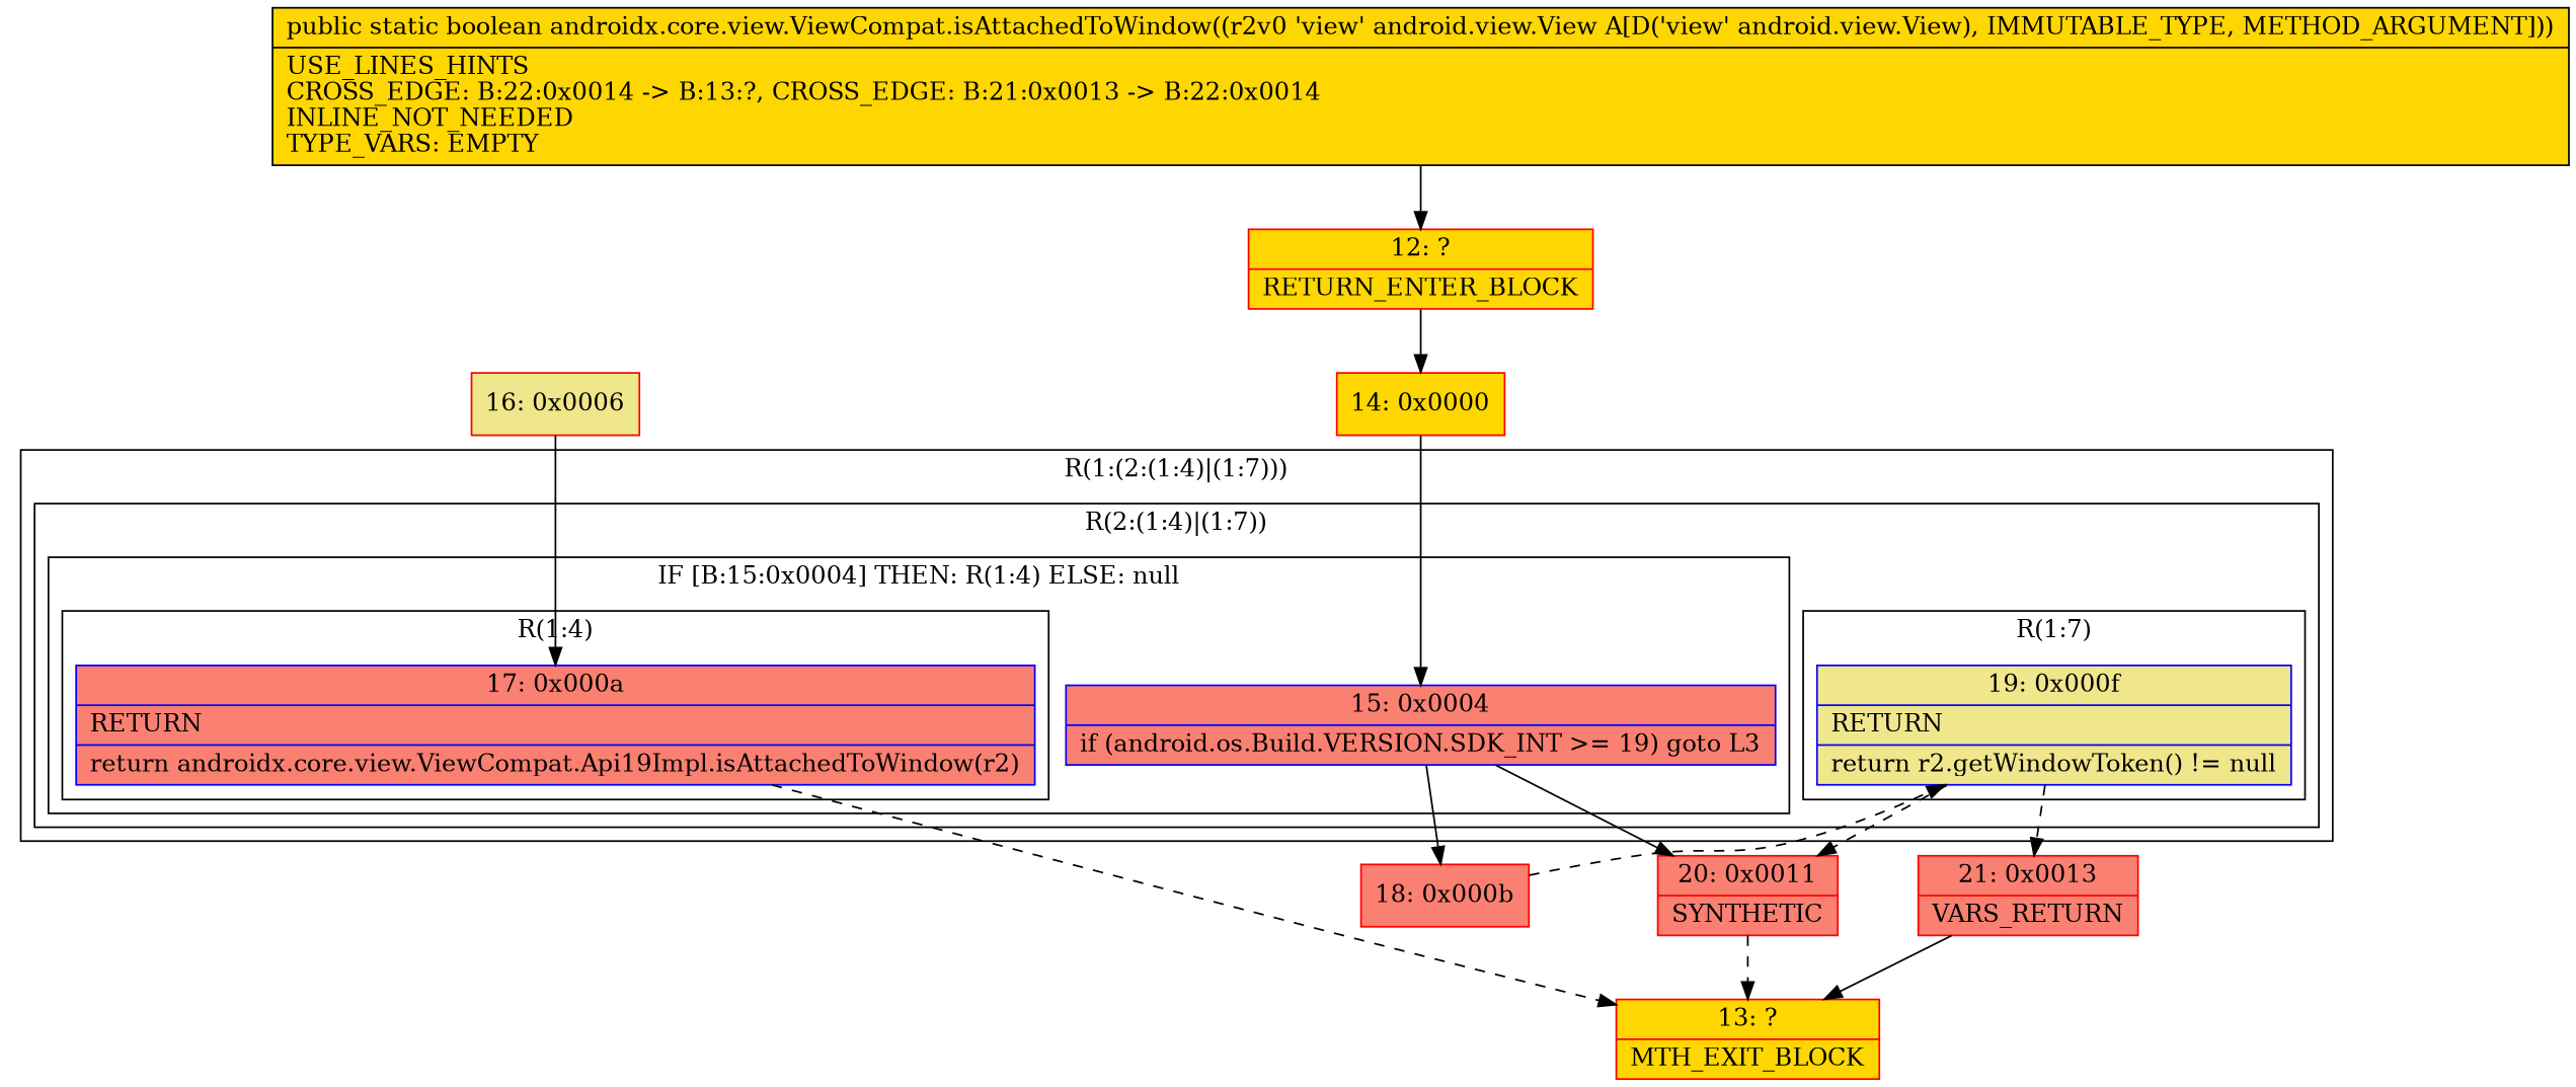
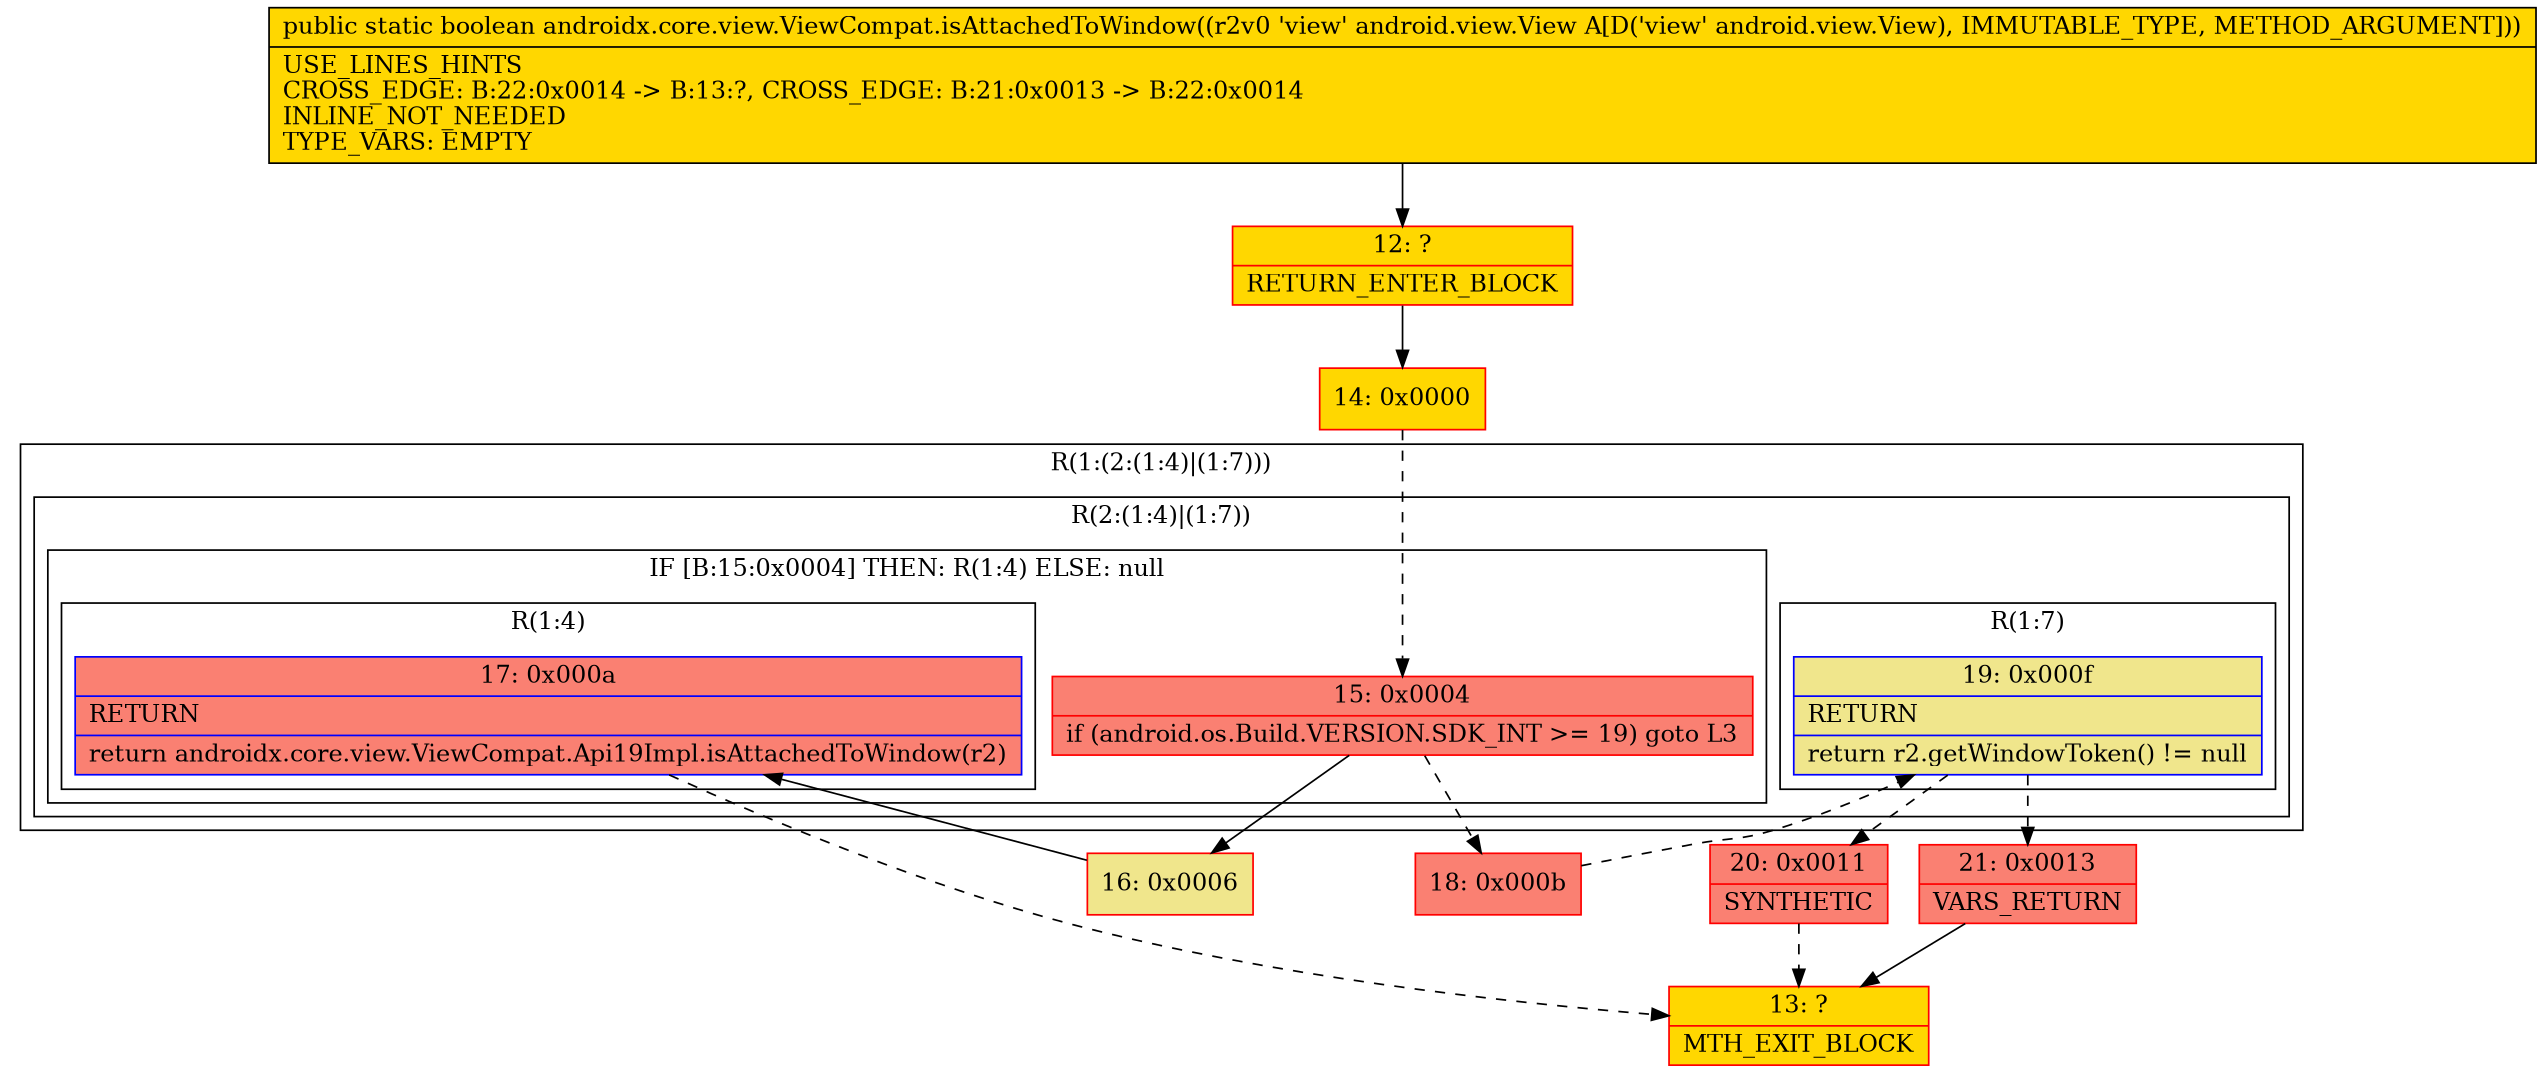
  digraph {
    node [color=red fillcolor=salmon shape=record style=filled]
    edge [style=dashed]
    n1 [color=blue label="{17\:\ 0x000a|RETURN\l|return androidx.core.view.ViewCompat.Api19Impl.isAttachedToWindow(r2)\l}"]
-   n2 [color=blue label="{15\:\ 0x0004|if (android.os.Build.VERSION.SDK_INT \>= 19) goto L3\l}"]
+   n2 [label="{15\:\ 0x0004|if (android.os.Build.VERSION.SDK_INT \>= 19) goto L3\l}"]
    n3 [color=blue fillcolor=khaki label="{19\:\ 0x000f|RETURN\l|return r2.getWindowToken() != null\l}"]
    n4 [fillcolor=gold label="{13\:\ ?|MTH_EXIT_BLOCK\l}"]
    n5 [fillcolor=khaki label="{16\:\ 0x0006}"]
    n6 [label="{18\:\ 0x000b}"]
    n7 [label="{20\:\ 0x0011|SYNTHETIC\l}"]
    n8 [label="{21\:\ 0x0013|VARS_RETURN\l}"]
    n9 [fillcolor=gold label="{12\:\ ?|RETURN_ENTER_BLOCK\l}"]
    n10 [fillcolor=gold label="{14\:\ 0x0000}"]
    n11 [fillcolor=gold label="{public static boolean androidx.core.view.ViewCompat.isAttachedToWindow((r2v0 'view' android.view.View A[D('view' android.view.View), IMMUTABLE_TYPE, METHOD_ARGUMENT]))  | USE_LINES_HINTS\lCROSS_EDGE: B:22:0x0014 \-\> B:13:?, CROSS_EDGE: B:21:0x0013 \-\> B:22:0x0014\lINLINE_NOT_NEEDED\lTYPE_VARS: EMPTY\l}" color=""]
    subgraph cluster_1 {
      label="R(1:(2:(1:4)|(1:7)))"
      subgraph cluster_2 {
        label="R(2:(1:4)|(1:7))"
        subgraph cluster_3 {
          label="IF [B:15:0x0004] THEN: R(1:4) ELSE: null"
          n2
          subgraph cluster_4 {
            label="R(1:4)"
            n1
          }
        }
        subgraph cluster_5 {
          label="R(1:7)"
          n3
        }
      }
    }
    n1 -> n4
-   n2 -> n7 [style=solid]
-   n2 -> n6 [style=solid]
+   n2 -> n5 [style=solid]
+   n2 -> n6
    n3 -> n7
    n3 -> n8
    n5 -> n1 [style=solid]
    n6 -> n3
    n7 -> n4
    n8 -> n4 [style=solid]
    n9 -> n10 [style=solid]
-   n10 -> n2 [style=solid]
+   n10 -> n2
    n11 -> n9 [style=solid]
  }
